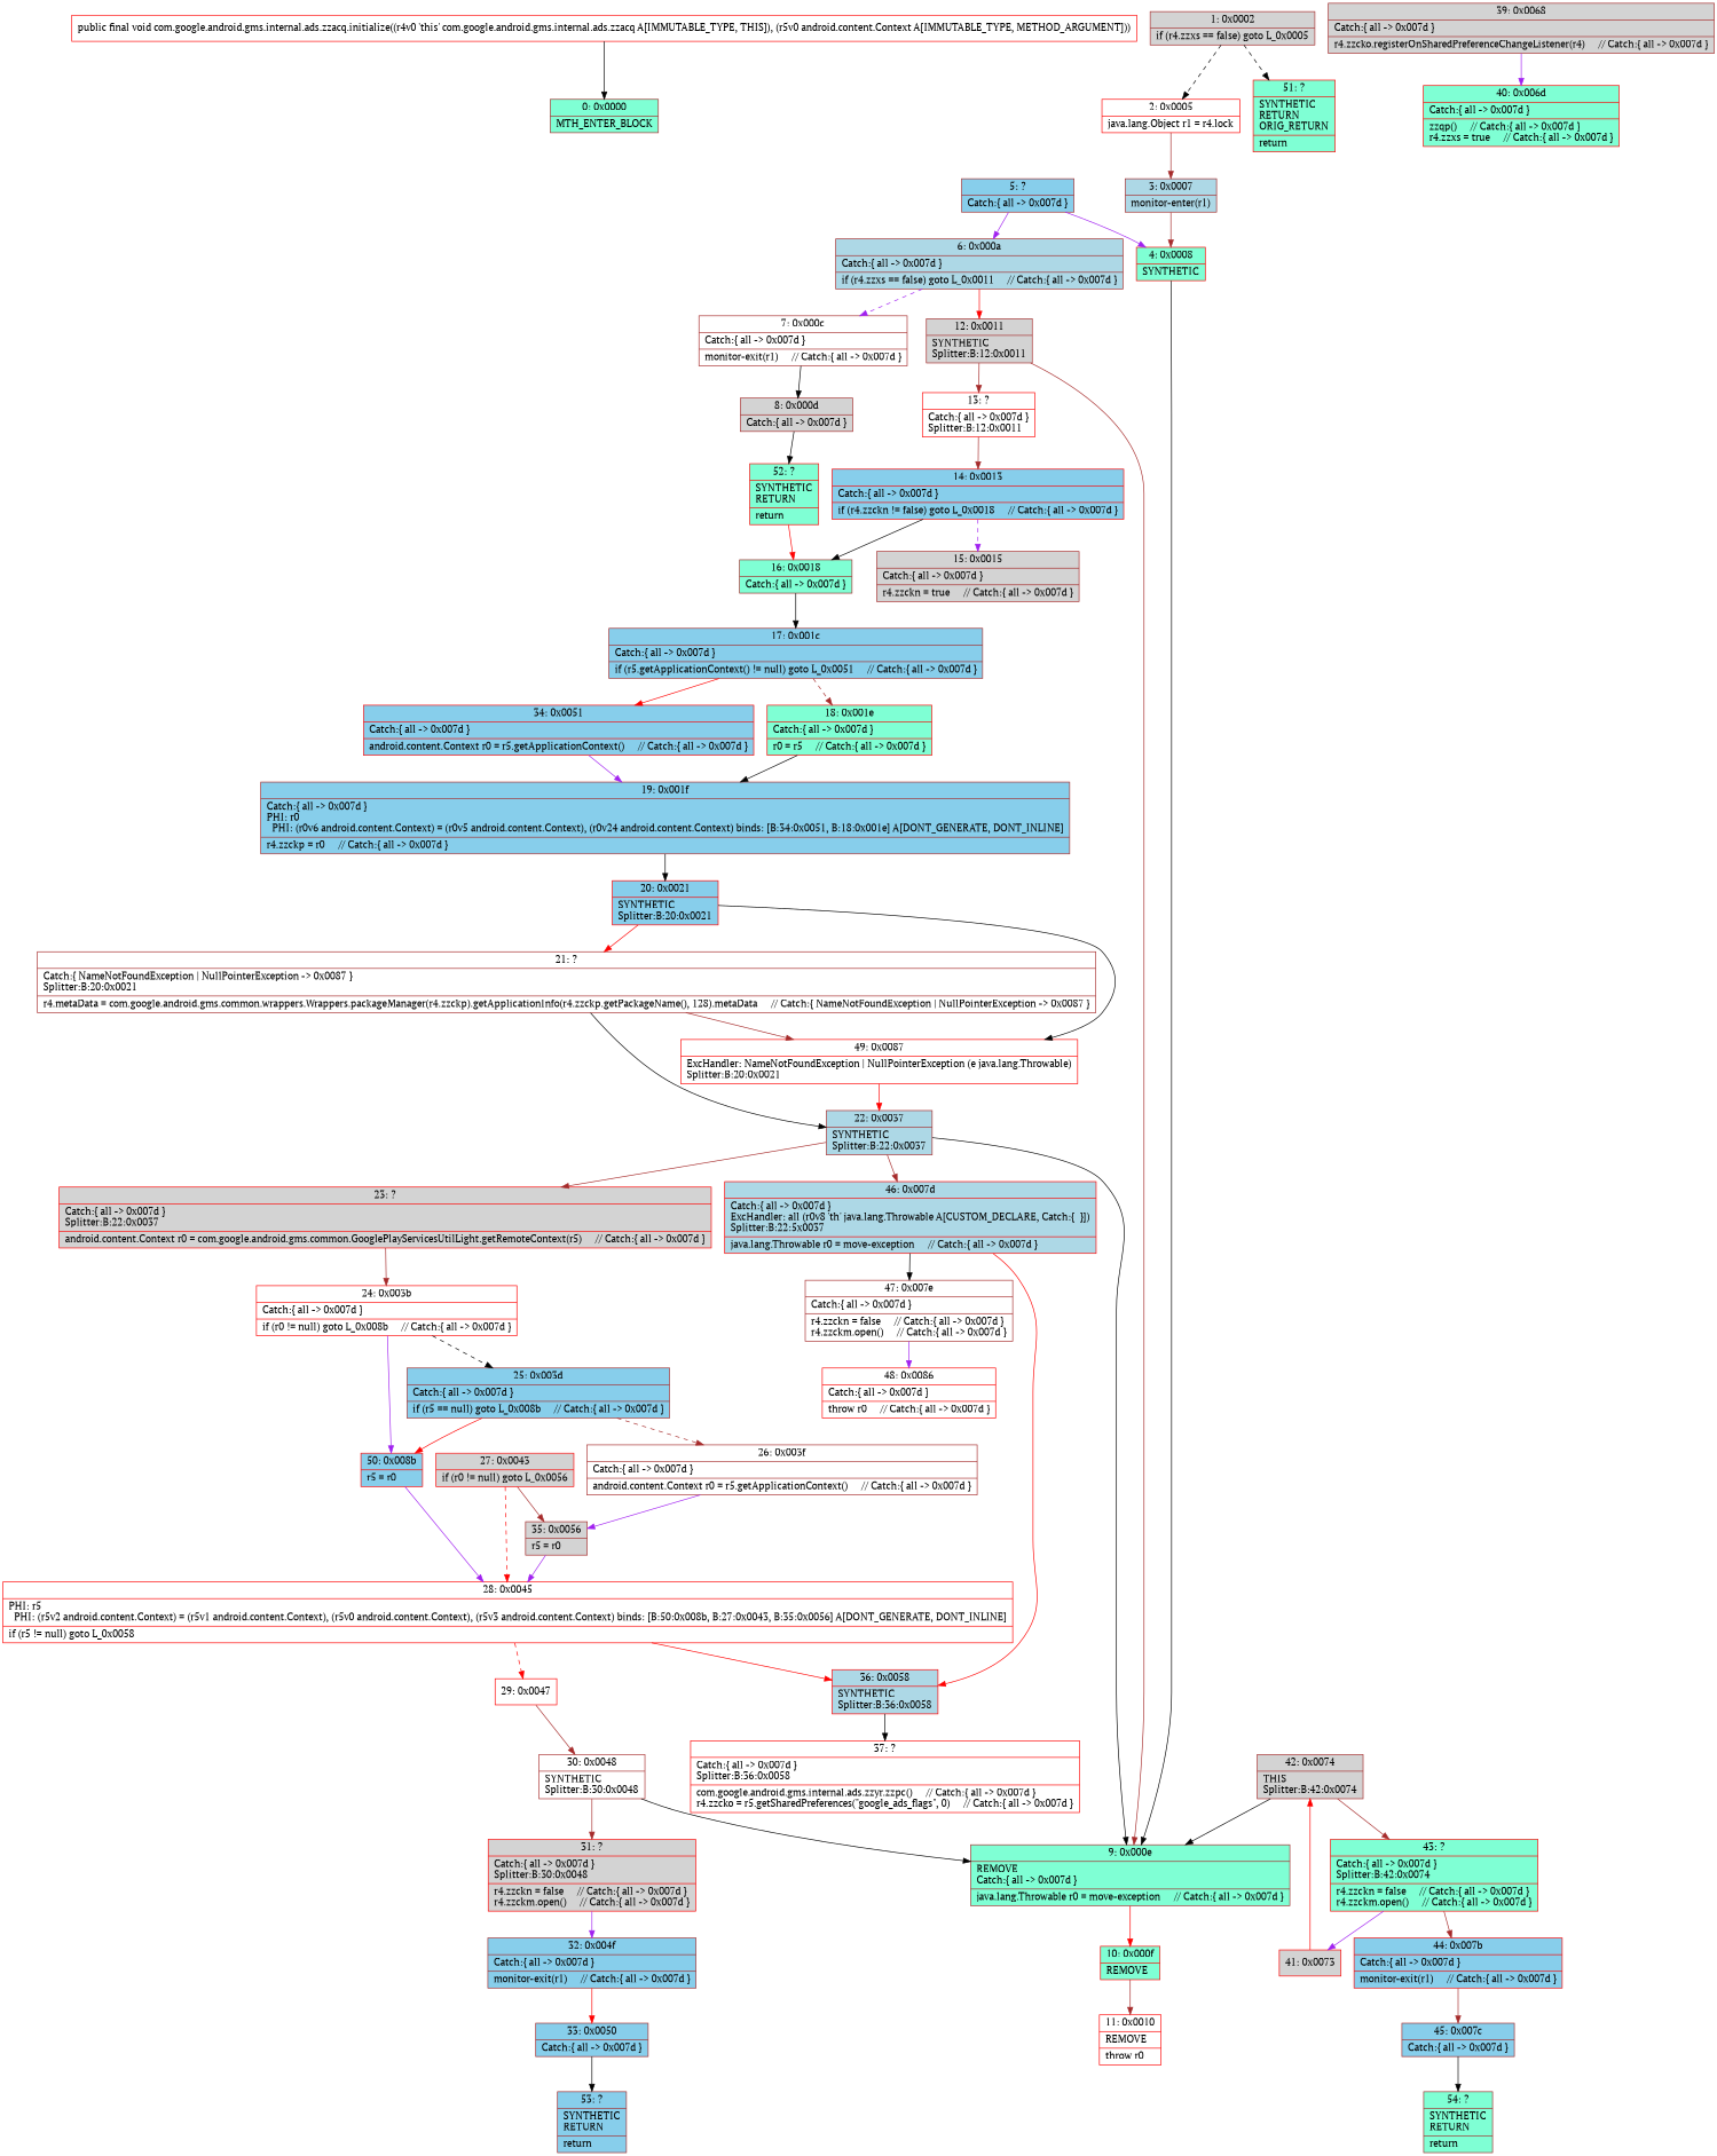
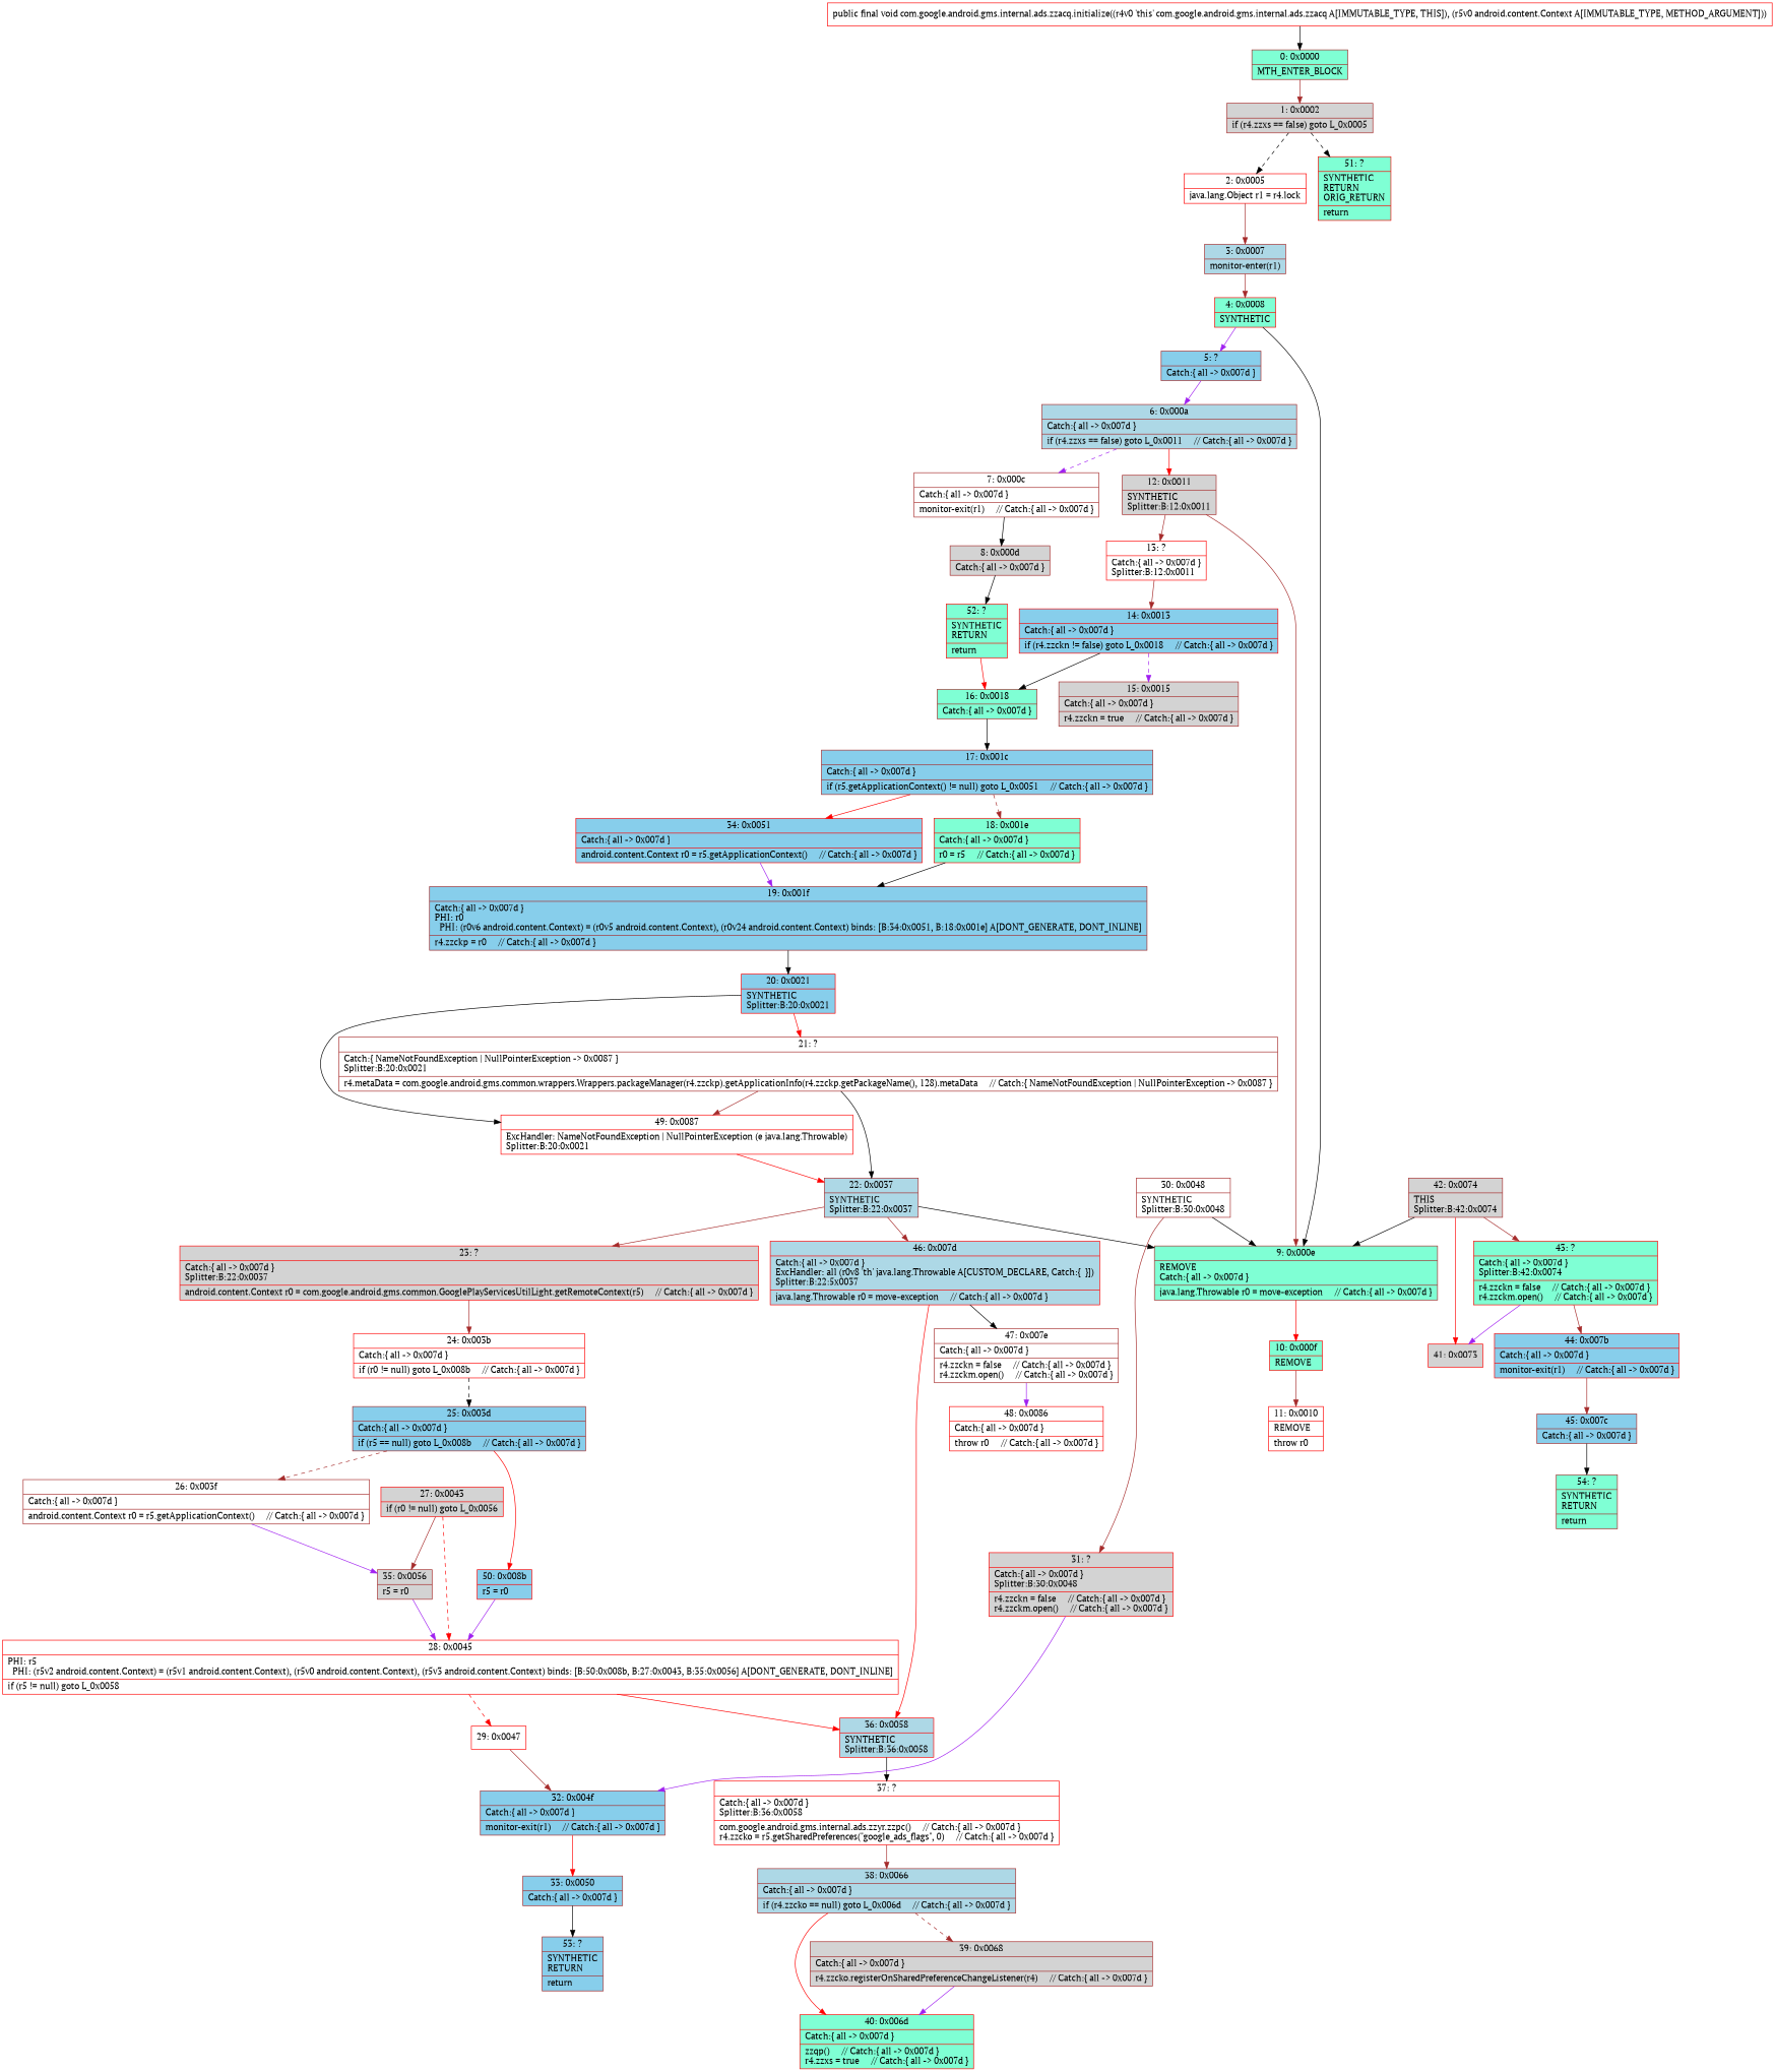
  digraph {
    fontname="PT Serif"
    node [color=brown fillcolor=white fontname="PT Serif" shape=record style=filled]
    edge [color=brown fontname="PT Serif"]
    n1 [fillcolor=aquamarine label="{0\:\ 0x0000|MTH_ENTER_BLOCK\l}"]
    n2 [fillcolor=lightgrey label="{1\:\ 0x0002|if (r4.zzxs == false) goto L_0x0005\l}"]
    n3 [color=red label="{2\:\ 0x0005|java.lang.Object r1 = r4.lock\l}"]
    n4 [color=red fillcolor=aquamarine label="{51\:\ ?|SYNTHETIC\lRETURN\lORIG_RETURN\l|return\l}"]
    n5 [fillcolor=lightblue label="{3\:\ 0x0007|monitor\-enter(r1)\l}"]
    n6 [color=red fillcolor=aquamarine label="{4\:\ 0x0008|SYNTHETIC\l}"]
    n7 [fillcolor=skyblue label="{5\:\ ?|Catch:\{ all \-\> 0x007d \}\l}"]
    n8 [fillcolor=aquamarine label="{9\:\ 0x000e|REMOVE\lCatch:\{ all \-\> 0x007d \}\l|java.lang.Throwable r0 = move\-exception     \/\/ Catch:\{ all \-\> 0x007d \}\l}"]
    n9 [fillcolor=lightblue label="{6\:\ 0x000a|Catch:\{ all \-\> 0x007d \}\l|if (r4.zzxs == false) goto L_0x0011     \/\/ Catch:\{ all \-\> 0x007d \}\l}"]
    n10 [color=red fillcolor=aquamarine label="{10\:\ 0x000f|REMOVE\l}"]
    n11 [label="{7\:\ 0x000c|Catch:\{ all \-\> 0x007d \}\l|monitor\-exit(r1)     \/\/ Catch:\{ all \-\> 0x007d \}\l}"]
    n12 [fillcolor=lightgrey label="{12\:\ 0x0011|SYNTHETIC\lSplitter:B:12:0x0011\l}"]
    n13 [fillcolor=lightgrey label="{8\:\ 0x000d|Catch:\{ all \-\> 0x007d \}\l}"]
    n14 [color=red label="{13\:\ ?|Catch:\{ all \-\> 0x007d \}\lSplitter:B:12:0x0011\l}"]
    n15 [color=red fillcolor=aquamarine label="{52\:\ ?|SYNTHETIC\lRETURN\l|return\l}"]
    n16 [fillcolor=aquamarine label="{16\:\ 0x0018|Catch:\{ all \-\> 0x007d \}\l}"]
    n17 [color=red label="{11\:\ 0x0010|REMOVE\l|throw r0\l}"]
    n18 [color=red fillcolor=skyblue label="{14\:\ 0x0013|Catch:\{ all \-\> 0x007d \}\l|if (r4.zzckn != false) goto L_0x0018     \/\/ Catch:\{ all \-\> 0x007d \}\l}"]
    n19 [fillcolor=lightgrey label="{15\:\ 0x0015|Catch:\{ all \-\> 0x007d \}\l|r4.zzckn = true     \/\/ Catch:\{ all \-\> 0x007d \}\l}"]
    n20 [fillcolor=skyblue label="{17\:\ 0x001c|Catch:\{ all \-\> 0x007d \}\l|if (r5.getApplicationContext() != null) goto L_0x0051     \/\/ Catch:\{ all \-\> 0x007d \}\l}"]
    n21 [color=red fillcolor=aquamarine label="{18\:\ 0x001e|Catch:\{ all \-\> 0x007d \}\l|r0 = r5     \/\/ Catch:\{ all \-\> 0x007d \}\l}"]
    n22 [color=red fillcolor=skyblue label="{34\:\ 0x0051|Catch:\{ all \-\> 0x007d \}\l|android.content.Context r0 = r5.getApplicationContext()     \/\/ Catch:\{ all \-\> 0x007d \}\l}"]
    n23 [fillcolor=skyblue label="{19\:\ 0x001f|Catch:\{ all \-\> 0x007d \}\lPHI: r0 \l  PHI: (r0v6 android.content.Context) = (r0v5 android.content.Context), (r0v24 android.content.Context) binds: [B:34:0x0051, B:18:0x001e] A[DONT_GENERATE, DONT_INLINE]\l|r4.zzckp = r0     \/\/ Catch:\{ all \-\> 0x007d \}\l}"]
    n24 [color=red fillcolor=skyblue label="{20\:\ 0x0021|SYNTHETIC\lSplitter:B:20:0x0021\l}"]
    n25 [label="{21\:\ ?|Catch:\{ NameNotFoundException \| NullPointerException \-\> 0x0087 \}\lSplitter:B:20:0x0021\l|r4.metaData = com.google.android.gms.common.wrappers.Wrappers.packageManager(r4.zzckp).getApplicationInfo(r4.zzckp.getPackageName(), 128).metaData     \/\/ Catch:\{ NameNotFoundException \| NullPointerException \-\> 0x0087 \}\l}"]
    n26 [color=red label="{49\:\ 0x0087|ExcHandler: NameNotFoundException \| NullPointerException (e java.lang.Throwable)\lSplitter:B:20:0x0021\l}"]
    n27 [fillcolor=lightblue label="{22\:\ 0x0037|SYNTHETIC\lSplitter:B:22:0x0037\l}"]
    n28 [color=red fillcolor=lightgrey label="{23\:\ ?|Catch:\{ all \-\> 0x007d \}\lSplitter:B:22:0x0037\l|android.content.Context r0 = com.google.android.gms.common.GooglePlayServicesUtilLight.getRemoteContext(r5)     \/\/ Catch:\{ all \-\> 0x007d \}\l}"]
    n29 [color=red fillcolor=lightblue label="{46\:\ 0x007d|Catch:\{ all \-\> 0x007d \}\lExcHandler: all (r0v8 'th' java.lang.Throwable A[CUSTOM_DECLARE, Catch:\{  \}])\lSplitter:B:22:5x0037\l|java.lang.Throwable r0 = move\-exception     \/\/ Catch:\{ all \-\> 0x007d \}\l}"]
    n30 [color=red label="{24\:\ 0x003b|Catch:\{ all \-\> 0x007d \}\l|if (r0 != null) goto L_0x008b     \/\/ Catch:\{ all \-\> 0x007d \}\l}"]
    n31 [color=red fillcolor=lightblue label="{36\:\ 0x0058|SYNTHETIC\lSplitter:B:36:0x0058\l}"]
    n32 [label="{47\:\ 0x007e|Catch:\{ all \-\> 0x007d \}\l|r4.zzckn = false     \/\/ Catch:\{ all \-\> 0x007d \}\lr4.zzckm.open()     \/\/ Catch:\{ all \-\> 0x007d \}\l}"]
    n33 [fillcolor=skyblue label="{25\:\ 0x003d|Catch:\{ all \-\> 0x007d \}\l|if (r5 == null) goto L_0x008b     \/\/ Catch:\{ all \-\> 0x007d \}\l}"]
    n34 [color=red fillcolor=skyblue label="{50\:\ 0x008b|r5 = r0\l}"]
    n35 [label="{26\:\ 0x003f|Catch:\{ all \-\> 0x007d \}\l|android.content.Context r0 = r5.getApplicationContext()     \/\/ Catch:\{ all \-\> 0x007d \}\l}"]
    n36 [color=red label="{28\:\ 0x0045|PHI: r5 \l  PHI: (r5v2 android.content.Context) = (r5v1 android.content.Context), (r5v0 android.content.Context), (r5v3 android.content.Context) binds: [B:50:0x008b, B:27:0x0043, B:35:0x0056] A[DONT_GENERATE, DONT_INLINE]\l|if (r5 != null) goto L_0x0058\l}"]
    n37 [fillcolor=lightgrey label="{35\:\ 0x0056|r5 = r0\l}"]
    n38 [color=red fillcolor=lightgrey label="{27\:\ 0x0043|if (r0 != null) goto L_0x0056\l}"]
    n39 [color=red label="{29\:\ 0x0047}"]
    n40 [label="{30\:\ 0x0048|SYNTHETIC\lSplitter:B:30:0x0048\l}"]
    n41 [color=red label="{37\:\ ?|Catch:\{ all \-\> 0x007d \}\lSplitter:B:36:0x0058\l|com.google.android.gms.internal.ads.zzyr.zzpc()     \/\/ Catch:\{ all \-\> 0x007d \}\lr4.zzcko = r5.getSharedPreferences(\"google_ads_flags\", 0)     \/\/ Catch:\{ all \-\> 0x007d \}\l}"]
    n42 [color=red fillcolor=lightgrey label="{31\:\ ?|Catch:\{ all \-\> 0x007d \}\lSplitter:B:30:0x0048\l|r4.zzckn = false     \/\/ Catch:\{ all \-\> 0x007d \}\lr4.zzckm.open()     \/\/ Catch:\{ all \-\> 0x007d \}\l}"]
    n43 [fillcolor=skyblue label="{32\:\ 0x004f|Catch:\{ all \-\> 0x007d \}\l|monitor\-exit(r1)     \/\/ Catch:\{ all \-\> 0x007d \}\l}"]
    n44 [fillcolor=skyblue label="{33\:\ 0x0050|Catch:\{ all \-\> 0x007d \}\l}"]
    n45 [fillcolor=skyblue label="{53\:\ ?|SYNTHETIC\lRETURN\l|return\l}"]
+   n46 [fillcolor=lightblue label="{38\:\ 0x0066|Catch:\{ all \-\> 0x007d \}\l|if (r4.zzcko == null) goto L_0x006d     \/\/ Catch:\{ all \-\> 0x007d \}\l}"]
    n47 [fillcolor=lightgrey label="{39\:\ 0x0068|Catch:\{ all \-\> 0x007d \}\l|r4.zzcko.registerOnSharedPreferenceChangeListener(r4)     \/\/ Catch:\{ all \-\> 0x007d \}\l}"]
    n48 [color=red fillcolor=aquamarine label="{40\:\ 0x006d|Catch:\{ all \-\> 0x007d \}\l|zzqp()     \/\/ Catch:\{ all \-\> 0x007d \}\lr4.zzxs = true     \/\/ Catch:\{ all \-\> 0x007d \}\l}"]
    n49 [color=red fillcolor=lightgrey label="{41\:\ 0x0073}"]
    n50 [fillcolor=lightgrey label="{42\:\ 0x0074|THIS\lSplitter:B:42:0x0074\l}"]
    n51 [color=red fillcolor=aquamarine label="{43\:\ ?|Catch:\{ all \-\> 0x007d \}\lSplitter:B:42:0x0074\l|r4.zzckn = false     \/\/ Catch:\{ all \-\> 0x007d \}\lr4.zzckm.open()     \/\/ Catch:\{ all \-\> 0x007d \}\l}"]
    n52 [color=red fillcolor=skyblue label="{44\:\ 0x007b|Catch:\{ all \-\> 0x007d \}\l|monitor\-exit(r1)     \/\/ Catch:\{ all \-\> 0x007d \}\l}"]
    n53 [fillcolor=skyblue label="{45\:\ 0x007c|Catch:\{ all \-\> 0x007d \}\l}"]
    n54 [fillcolor=aquamarine label="{54\:\ ?|SYNTHETIC\lRETURN\l|return\l}"]
    n55 [color=red label="{48\:\ 0x0086|Catch:\{ all \-\> 0x007d \}\l|throw r0     \/\/ Catch:\{ all \-\> 0x007d \}\l}"]
    n56 [color=red label="{public final void com.google.android.gms.internal.ads.zzacq.initialize((r4v0 'this' com.google.android.gms.internal.ads.zzacq A[IMMUTABLE_TYPE, THIS]), (r5v0 android.content.Context A[IMMUTABLE_TYPE, METHOD_ARGUMENT])) }"]
+   n1 -> n2
    n2 -> n3 [color=black style=dashed]
    n2 -> n4 [color=black style=dashed]
    n3 -> n5
    n5 -> n6
-   n7 -> n6 [color=purple]
+   n6 -> n7 [color=purple]
    n6 -> n8 [color=black]
    n7 -> n9 [color=purple]
    n8 -> n10 [color=red]
    n9 -> n11 [color=purple style=dashed]
    n9 -> n12 [color=red]
    n10 -> n17
    n11 -> n13 [color=black]
    n12 -> n8
    n12 -> n14
    n13 -> n15 [color=black]
    n14 -> n18
    n15 -> n16 [color=red]
    n16 -> n20 [color=black]
    n18 -> n16 [color=black]
    n18 -> n19 [color=purple style=dashed]
    n20 -> n21 [style=dashed]
    n20 -> n22 [color=red]
    n21 -> n23 [color=black]
    n22 -> n23 [color=purple]
    n23 -> n24 [color=black]
    n24 -> n25 [color=red]
    n24 -> n26 [color=black]
    n25 -> n26
    n25 -> n27 [color=black]
    n26 -> n27 [color=red]
    n27 -> n8 [color=black]
    n27 -> n28
    n27 -> n29
    n28 -> n30
    n29 -> n31 [color=red]
    n29 -> n32 [color=black]
    n30 -> n33 [color=black style=dashed]
-   n30 -> n34 [color=purple]
    n31 -> n41 [color=black]
    n32 -> n55 [color=purple]
    n33 -> n34 [color=red]
    n33 -> n35 [style=dashed]
    n34 -> n36 [color=purple]
    n35 -> n37 [color=purple]
    n36 -> n31 [color=red]
    n36 -> n39 [color=red style=dashed]
    n37 -> n36 [color=purple]
    n38 -> n36 [color=red style=dashed]
    n38 -> n37
-   n39 -> n40
+   n39 -> n43
    n40 -> n8 [color=black]
    n40 -> n42
+   n41 -> n46
    n42 -> n43 [color=purple]
    n43 -> n44 [color=red]
    n44 -> n45 [color=black]
+   n46 -> n47 [style=dashed]
+   n46 -> n48 [color=red]
    n47 -> n48 [color=purple]
-   n49 -> n50 [color=red]
+   n50 -> n49 [color=red]
    n50 -> n8 [color=black]
    n50 -> n51
    n51 -> n49 [color=purple]
    n51 -> n52
    n52 -> n53
    n53 -> n54 [color=black]
    n56 -> n1 [color=black]
  }
